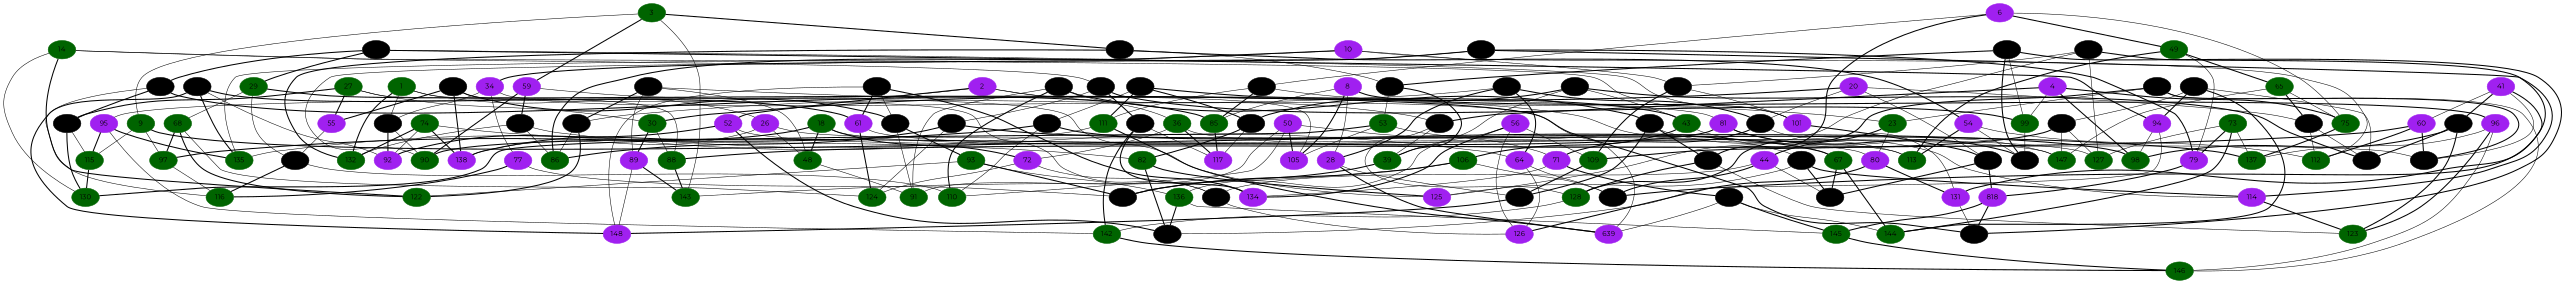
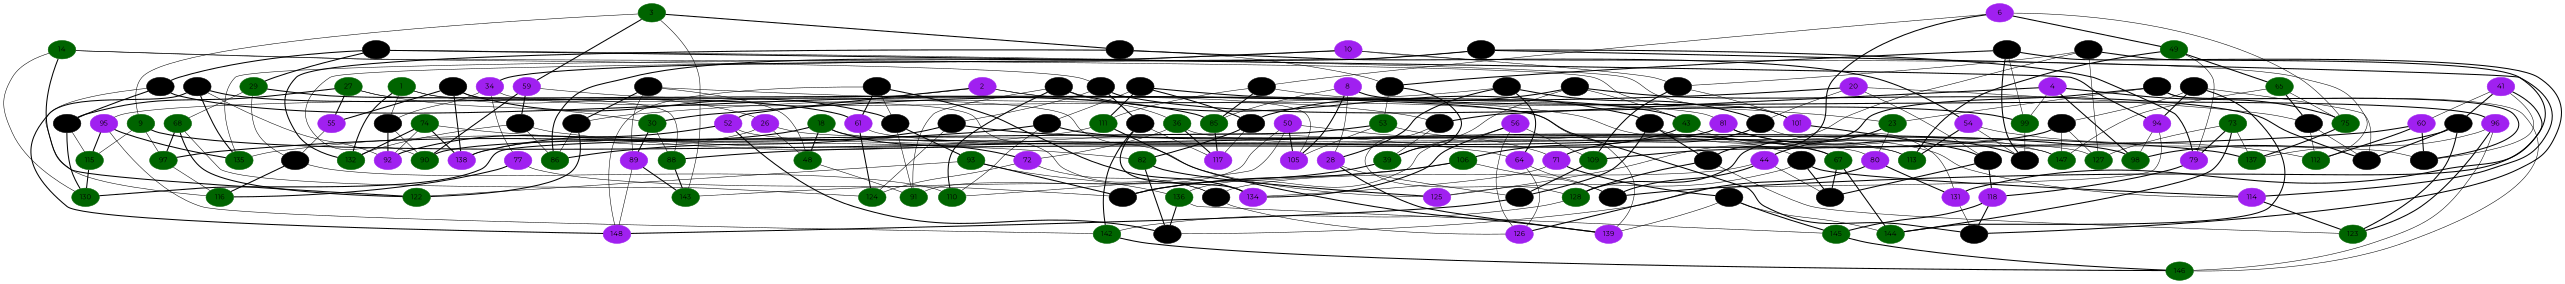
  graph {
    fontname=Montserrat
    node [color=darkgreen fontname=Montserrat style=filled]
    edge [fontname=Montserrat style=bold]
    26 [color=purple]
    1
    83 [color=black]
    125 [color=purple]
    132
    138 [color=purple]
    48
    113
    90
    92 [color=purple]
    2 [color=purple]
    33 [color=black]
    52 [color=purple]
    95 [color=purple]
    105 [color=purple]
    128
    39
    80 [color=purple]
    140 [color=black]
    115
    135
    142
    3
    9
    15 [color=black]
    59 [color=purple]
    143
    98
    97
    38 [color=black]
    54 [color=purple]
    67
    62 [color=black]
    4 [color=purple]
    75
    99
    137
    104 [color=black]
    5 [color=black]
    55 [color=purple]
    76 [color=black]
    84 [color=black]
    102 [color=black]
    91
    93
    126 [color=purple]
    6 [color=purple]
    12 [color=black]
    49
    78 [color=black]
    85
    23
    111
    79 [color=purple]
    65
    123
    7 [color=black]
    29
    63 [color=black]
    94 [color=purple]
    101 [color=purple]
    141 [color=black]
    68
    100 [color=black]
    116
    103 [color=black]
    8 [color=purple]
    28 [color=purple]
    96 [color=purple]
    120 [color=black]
-   139 [color=purple label=639]
+   139 [color=purple]
    117 [color=purple]
    146
    130
    10 [color=purple]
    45 [color=black]
    86
    112
    109
    11 [color=black]
    53
    44 [color=purple]
    13 [color=black]
    64 [color=purple]
    69 [color=black]
    70 [color=black]
    119 [color=black]
    131 [color=purple]
    71 [color=purple]
    122
    14
    24 [color=black]
    35 [color=black]
    37 [color=black]
    16 [color=black]
    51 [color=black]
    121 [color=black]
    144
    147
    127
    17 [color=black]
    25 [color=black]
    40 [color=black]
    43
    110
    82
    114 [color=purple]
    106
    18
    72 [color=purple]
    124
    19 [color=black]
    36
    46 [color=black]
    107 [color=black]
    20 [color=purple]
    30
    66 [color=black]
    88
    89 [color=purple]
    133 [color=black]
-   118 [color=purple label=818]
+   118 [color=purple]
    21 [color=black]
    22 [color=black]
    134 [color=purple]
    27
    148 [color=purple]
    31 [color=black]
    34 [color=purple]
    77 [color=purple]
    32 [color=black]
    108 [color=black]
    87 [color=black]
    41 [color=purple]
    58 [color=black]
    60 [color=purple]
    42 [color=black]
    81 [color=purple]
    47 [color=black]
    61 [color=purple]
    50 [color=purple]
    129 [color=black]
    56 [color=purple]
    136
    145
    57 [color=black]
    73
    74
    26 -- 138 [style=solid]
    26 -- 48 [style=solid]
    26 -- 113 [style=solid]
    1 -- 26 [style=solid]
    1 -- 83 [style=solid]
    1 -- 125 [style=solid]
    1 -- 132
    83 -- 90 [style=solid]
    83 -- 92
    48 -- 91 [style=solid]
    2 -- 33 [style=solid]
    2 -- 52
    2 -- 95 [style=solid]
    2 -- 105 [style=solid]
    33 -- 128 [style=solid]
    33 -- 39 [style=solid]
    52 -- 92
    52 -- 80 [style=solid]
    52 -- 140
    95 -- 115
    95 -- 135
    95 -- 142 [style=solid]
    128 -- 142 [style=solid]
    39 -- 108
    80 -- 126
    80 -- 131
    115 -- 130
    142 -- 146
    3 -- 9 [style=solid]
    3 -- 15
    3 -- 59
    3 -- 143 [style=solid]
    9 -- 115 [style=solid]
    9 -- 98
    9 -- 97 [style=solid]
    15 -- 132
    15 -- 38 [style=solid]
    15 -- 54
    59 -- 90
    59 -- 67 [style=solid]
    59 -- 62
    97 -- 116 [style=solid]
    38 -- 39
    38 -- 53 [style=solid]
    54 -- 113
    54 -- 104 [style=solid]
    54 -- 112 [style=solid]
    67 -- 144
    67 -- 133
    62 -- 132 [style=solid]
    62 -- 86 [style=solid]
    62 -- 64 [style=solid]
    4 -- 33
    4 -- 98
    4 -- 75
    4 -- 99 [style=solid]
    75 -- 137
    99 -- 104 [style=solid]
    5 -- 138
    5 -- 55
    5 -- 76
    5 -- 84 [style=solid]
    55 -- 102 [style=solid]
    76 -- 91 [style=solid]
    76 -- 93
    84 -- 126 [style=solid]
    102 -- 116
    102 -- 110 [style=solid]
    93 -- 122 [style=solid]
    93 -- 108
    93 -- 136 [style=solid]
    6 -- 75 [style=solid]
    6 -- 12 [style=solid]
    6 -- 49
    6 -- 78
    12 -- 85
    12 -- 23 [style=solid]
    12 -- 111 [style=solid]
    49 -- 113
    49 -- 79 [style=solid]
    49 -- 65
    78 -- 128
    78 -- 123 [style=solid]
    85 -- 117
    23 -- 80 [style=solid]
    23 -- 44
    111 -- 135 [style=solid]
    111 -- 139
    79 -- 118
    65 -- 75 [style=solid]
    65 -- 147 [style=solid]
    65 -- 66
    7 -- 29
    7 -- 63
    7 -- 94
    7 -- 101 [style=solid]
    29 -- 102 [style=solid]
    29 -- 141
    29 -- 68 [style=solid]
    63 -- 85
    63 -- 100
    63 -- 116 [style=solid]
    94 -- 140 [style=solid]
    94 -- 98 [style=solid]
    101 -- 103
    68 -- 97
    68 -- 122
    68 -- 124 [style=solid]
    100 -- 115 [style=solid]
    100 -- 130
    103 -- 133
    103 -- 118
    8 -- 105
    8 -- 85 [style=solid]
    8 -- 28 [style=solid]
    8 -- 96
    28 -- 120 [style=solid]
    28 -- 139
    96 -- 137 [style=solid]
    96 -- 123
    96 -- 146 [style=solid]
    120 -- 148
    10 -- 135 [style=solid]
    10 -- 45 [style=solid]
    10 -- 86
    10 -- 112 [style=solid]
    45 -- 101 [style=solid]
    45 -- 109
    109 -- 120
    11 -- 38
    11 -- 99 [style=solid]
    11 -- 104
    11 -- 141
    53 -- 105 [style=solid]
    53 -- 130
    53 -- 87 [style=solid]
    44 -- 84 [style=solid]
    44 -- 119
    44 -- 133 [style=solid]
    13 -- 28
    13 -- 64
    13 -- 69
    13 -- 70 [style=solid]
    64 -- 126 [style=solid]
    64 -- 119 [style=solid]
    69 -- 131 [style=solid]
    69 -- 71
    70 -- 86 [style=solid]
    70 -- 122
    131 -- 141 [style=solid]
    71 -- 134 [style=solid]
    71 -- 129
    14 -- 101 [style=solid]
    14 -- 130 [style=solid]
    14 -- 122
    14 -- 24 [style=solid]
    24 -- 99
    24 -- 35 [style=solid]
    24 -- 37
    35 -- 137
    35 -- 86
    35 -- 124 [style=solid]
    37 -- 142
    37 -- 117 [style=solid]
    37 -- 134
    16 -- 94
    16 -- 51 [style=solid]
    16 -- 121 [style=solid]
    16 -- 144
    51 -- 109
    51 -- 147 [style=solid]
    51 -- 127 [style=solid]
    17 -- 111
    17 -- 25 [style=solid]
    17 -- 40
    17 -- 43
    25 -- 97
    25 -- 67
    25 -- 110 [style=solid]
    40 -- 117 [style=solid]
    40 -- 82
    43 -- 114 [style=solid]
    43 -- 106
    82 -- 125
    82 -- 140
    114 -- 123
    106 -- 143 [style=solid]
    106 -- 119 [style=solid]
    106 -- 108
    18 -- 138
    18 -- 48
    18 -- 147 [style=solid]
    18 -- 72
    72 -- 84 [style=solid]
    72 -- 124 [style=solid]
    19 -- 91 [style=solid]
    19 -- 110
    19 -- 36 [style=solid]
    19 -- 46
    36 -- 117
    36 -- 72 [style=solid]
    36 -- 107 [style=solid]
    46 -- 113 [style=solid]
    46 -- 78
    46 -- 120
    20 -- 103 [style=solid]
    20 -- 69 [style=solid]
    20 -- 30
    20 -- 66 [style=solid]
    30 -- 88 [style=solid]
    30 -- 89
    66 -- 112 [style=solid]
    66 -- 121 [style=solid]
    88 -- 143
    89 -- 143
    89 -- 148 [style=solid]
    118 -- 141
    118 -- 145
    21 -- 125 [style=solid]
    21 -- 45 [style=solid]
    21 -- 119
    21 -- 127 [style=solid]
    22 -- 128
    22 -- 23 [style=solid]
    22 -- 146 [style=solid]
    22 -- 107
    27 -- 55
    27 -- 100
    27 -- 30 [style=solid]
    27 -- 88 [style=solid]
    31 -- 90 [style=solid]
    31 -- 79
    31 -- 114
    31 -- 34
    34 -- 83 [style=solid]
    34 -- 139 [style=solid]
    34 -- 77 [style=solid]
    77 -- 116
    77 -- 108 [style=solid]
    32 -- 39 [style=solid]
    32 -- 121
    32 -- 40
    32 -- 43 [style=solid]
    87 -- 125 [style=solid]
    87 -- 114
    87 -- 133
    41 -- 131
    41 -- 107 [style=solid]
    41 -- 58
    41 -- 60 [style=solid]
    58 -- 98
    58 -- 123
    58 -- 121
    60 -- 112
    60 -- 107
    60 -- 88
    42 -- 48 [style=solid]
    42 -- 70
    42 -- 89 [style=solid]
    42 -- 81 [style=solid]
    81 -- 90
    81 -- 104
    81 -- 147 [style=solid]
    47 -- 76 [style=solid]
    47 -- 134
    47 -- 148 [style=solid]
    47 -- 61
    61 -- 127 [style=solid]
    61 -- 124
    50 -- 105
    50 -- 91 [style=solid]
    50 -- 71 [style=solid]
    50 -- 110 [style=solid]
    129 -- 139 [style=solid]
    129 -- 144 [style=solid]
    129 -- 145
    56 -- 126 [style=solid]
    56 -- 109 [style=solid]
    56 -- 134
    56 -- 136 [style=solid]
    136 -- 140
    136 -- 145 [style=solid]
    145 -- 146
    57 -- 92 [style=solid]
    57 -- 135
    57 -- 148
    57 -- 61
    73 -- 137 [style=solid]
    73 -- 79
    73 -- 144
    73 -- 127 [style=solid]
    74 -- 132
    74 -- 138
    74 -- 92 [style=solid]
    74 -- 82 [style=solid]
  }
